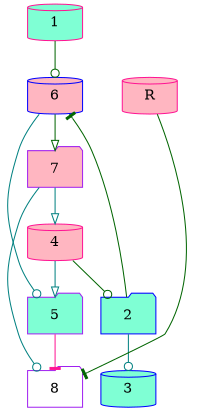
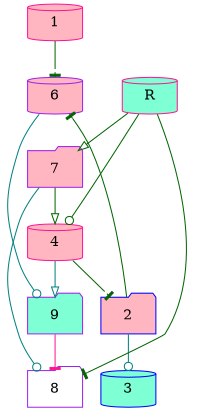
  digraph {
    node [color=purple fillcolor=aquamarine shape=cylinder style=filled]
    edge [arrowhead=odot color=darkgreen]
-   1 [color=deeppink]
-   6 [color=blue fillcolor=lightpink]
-   5 [shape=folder]
+   1 [color=deeppink fillcolor=lightpink]
+   6 [fillcolor=lightpink]
+   5 [shape=folder label=9]
    7 [fillcolor=lightpink shape=folder]
-   2 [color=blue shape=folder]
+   2 [color=blue fillcolor=lightpink shape=folder]
    3 [color=blue]
    4 [color=deeppink fillcolor=lightpink]
    8 [fillcolor=white shape=folder]
-   R [color=deeppink fillcolor=lightpink]
-   1 -> 6
+   R [color=deeppink]
+   1 -> 6 [arrowhead=tee]
    6 -> 5 [color=teal]
-   6 -> 7 [arrowhead=onormal]
+   R -> 7 [arrowhead=onormal]
    5 -> 8 [arrowhead=tee color=deeppink]
-   7 -> 4 [arrowhead=onormal color=teal]
+   7 -> 4 [arrowhead=onormal]
    7 -> 8 [color=teal]
    2 -> 6 [arrowhead=tee]
    2 -> 3 [color=teal]
    4 -> 5 [arrowhead=onormal color=teal]
-   4 -> 2
+   4 -> 2 [arrowhead=tee]
+   R -> 4
    R -> 8 [arrowhead=tee]
  }
